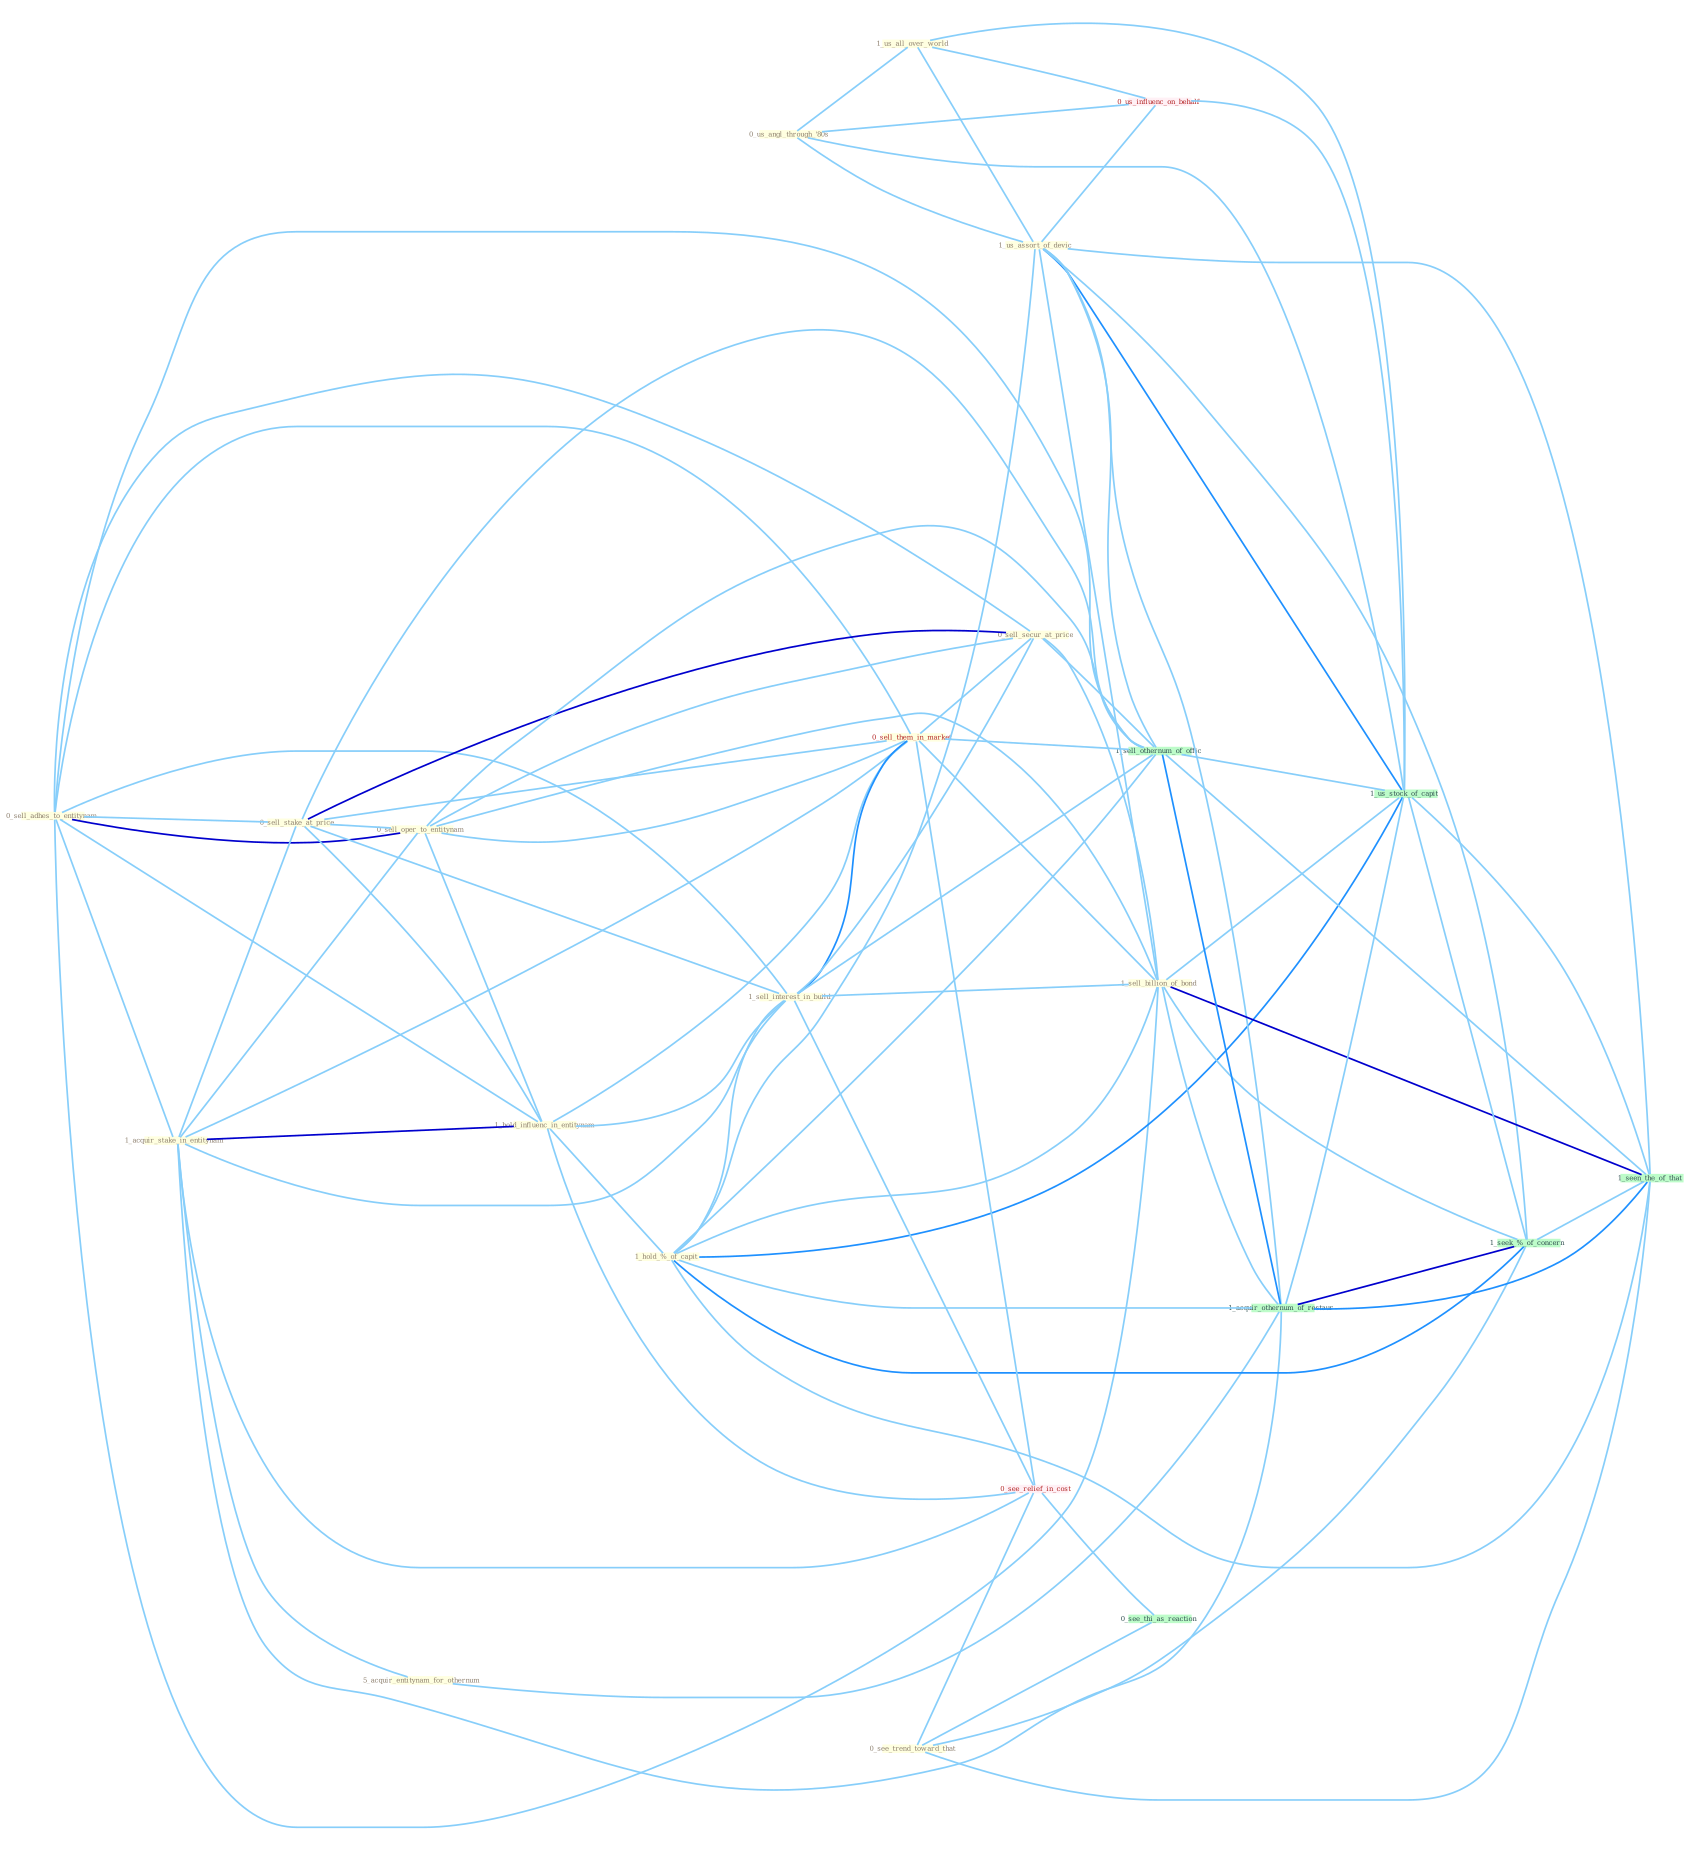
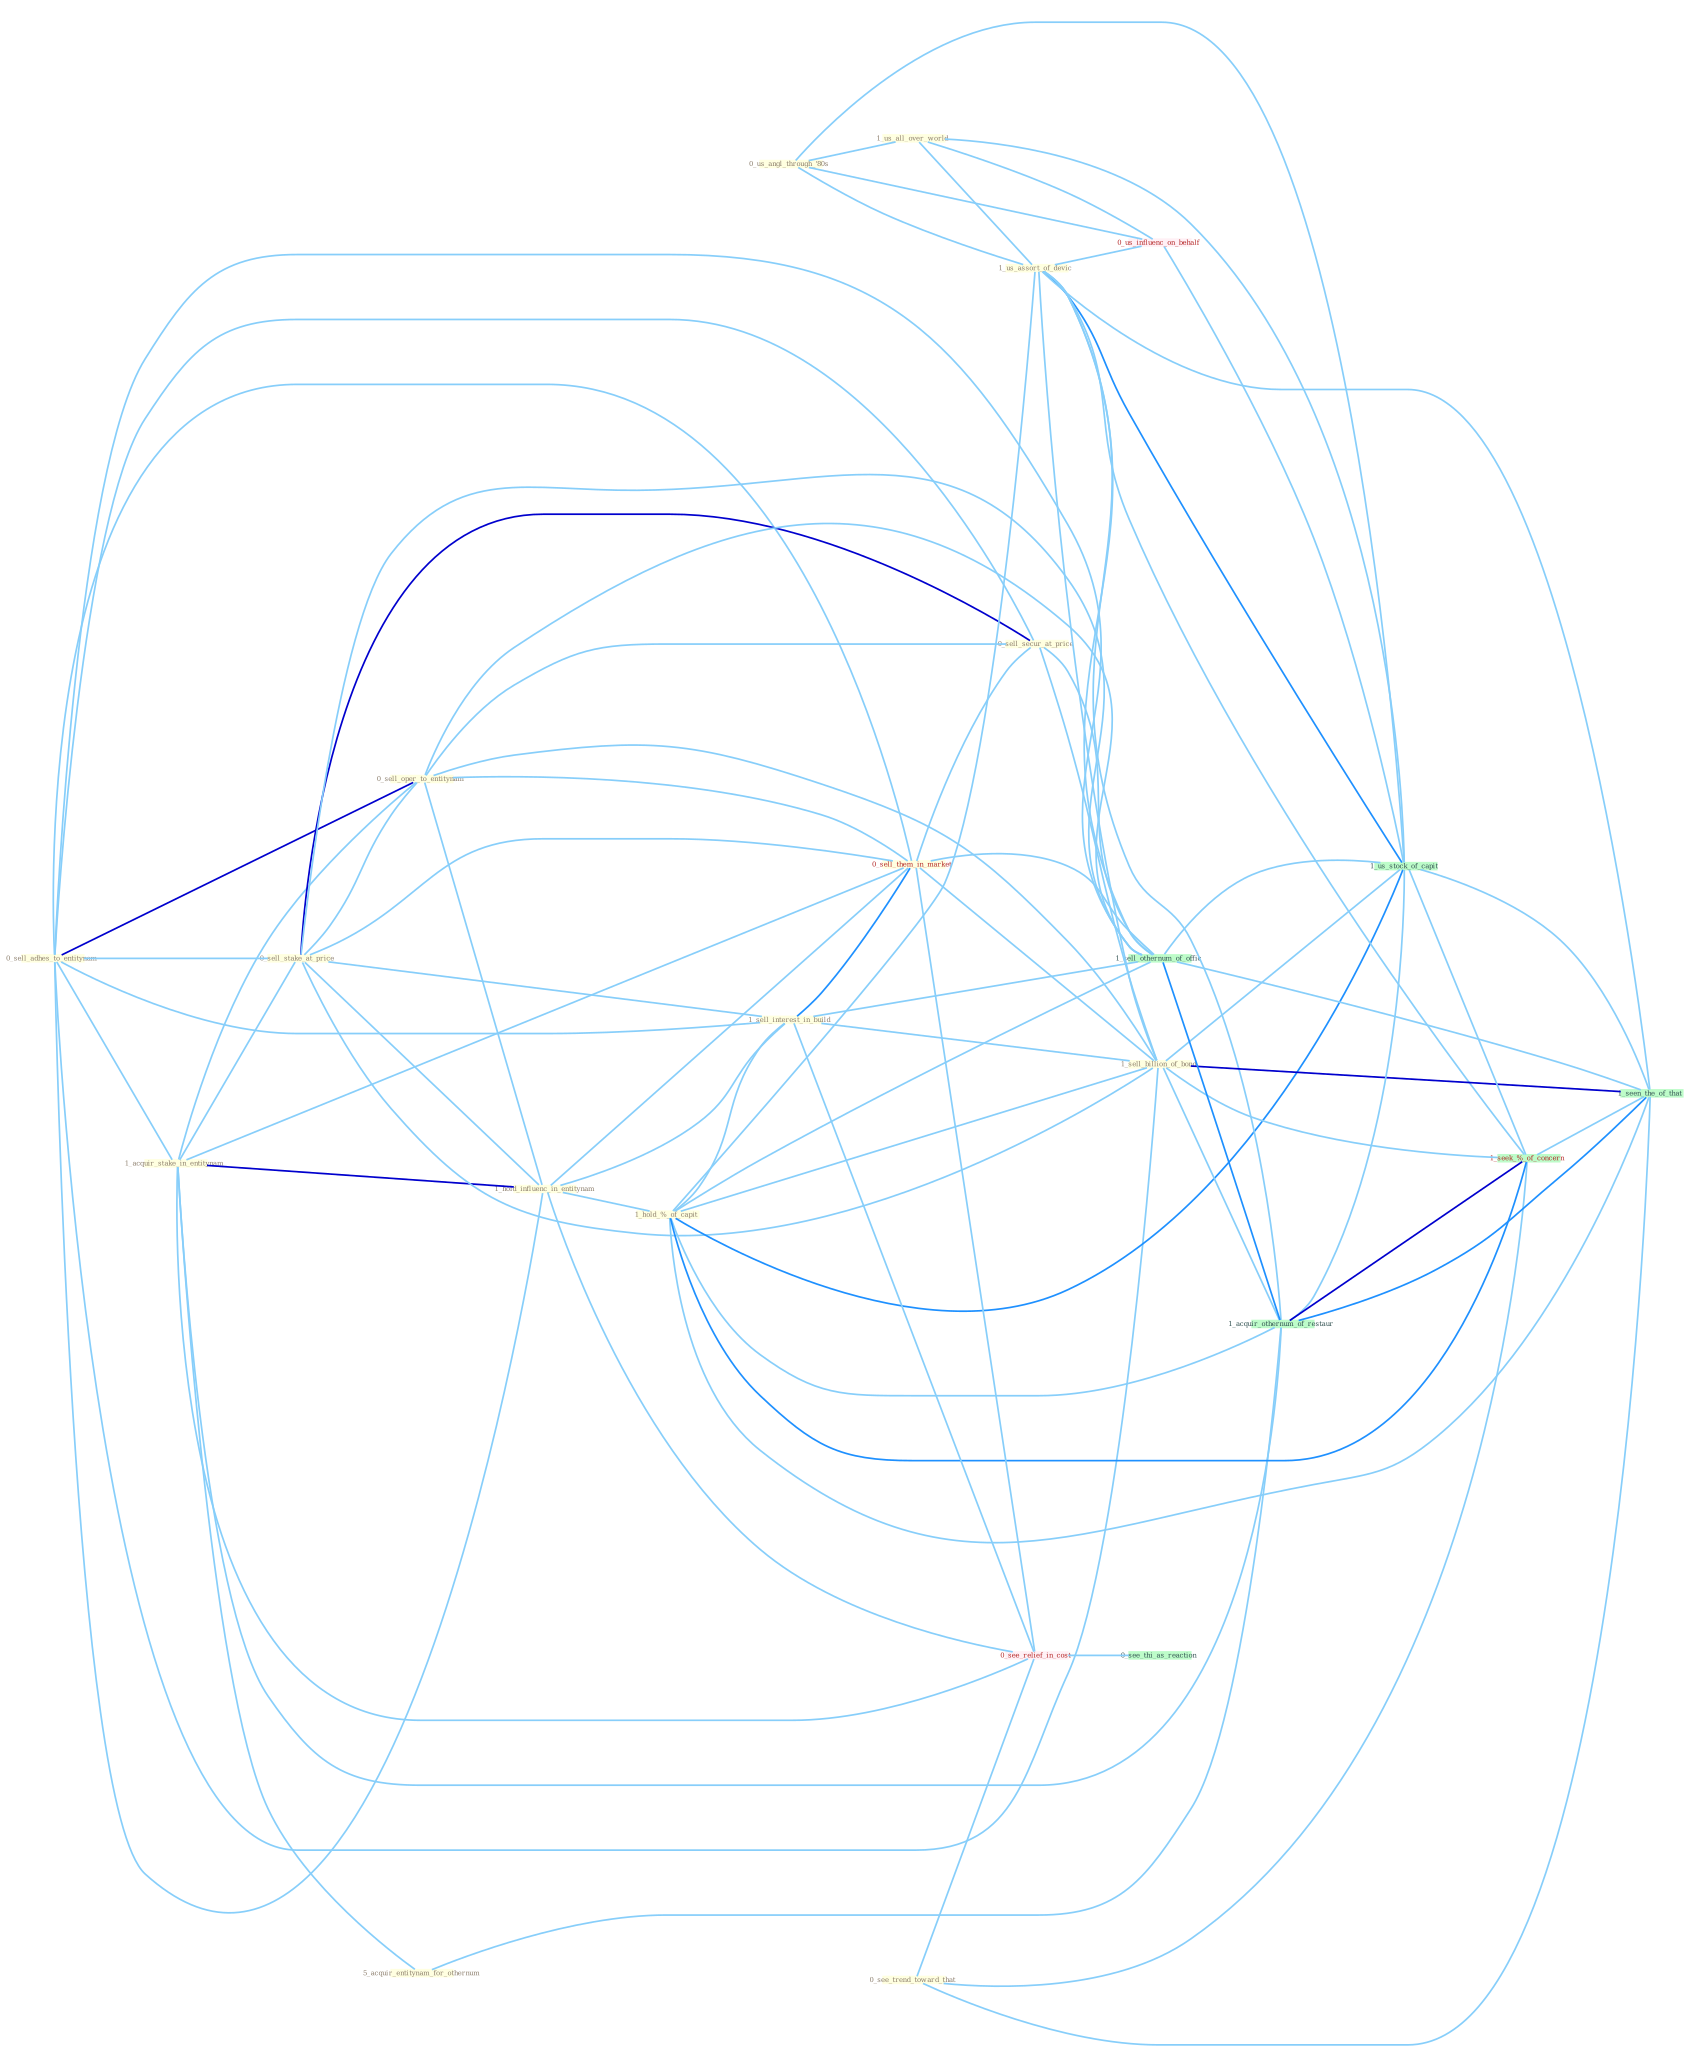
  graph {
    rankdir=LR
    node [color="#ffffe0" fixedsize=true fontcolor="#8b7d6b" fontsize=4 shape=polygon style=filled]
    edge [color="#87cefa" w=1]
    "0_us_angl_through_'80s " [height=.06 width=.5]
    "0_sell_adhes_to_entitynam " [height=.06 width=.5]
    "1_acquir_stake_in_entitynam " [height=.06 width=.5]
    n4 [height=.06 label="5_acquir_entitynam_for_othernum" width=.5]
    "0_sell_stake_at_price " [height=.06 width=.5]
    "0_sell_oper_to_entitynam " [height=.06 width=.5]
    "1_us_all_over_world " [height=.06 width=.5]
    "0_see_trend_toward_that " [height=.06 width=.5]
    n9 [height=.06 label="1_hold_influenc_in_entitynam" width=.5]
    "1_hold_%_of_capit " [height=.06 width=.5]
    "1_sell_interest_in_build " [height=.06 width=.5]
    "0_sell_them_in_market " [fontcolor="#b22222" height=.06 width=.5]
    "0_sell_secur_at_price " [height=.06 width=.5]
    "1_us_assort_of_devic " [height=.06 width=.5]
    "1_sell_billion_of_bond " [height=.06 width=.5]
    "0_us_influenc_on_behalf " [color="#fff0f5" fontcolor="#b22222" height=.06 width=.5]
    "0_see_relief_in_cost " [color="#fff0f5" fontcolor="#b22222" height=.06 width=.5]
    "1_us_stock_of_capit " [color="#BDFCC9" fontcolor="#2f4f4f" height=.06 width=.5]
    "1_sell_othernum_of_offic " [color="#BDFCC9" fontcolor="#2f4f4f" height=.06 width=.5]
    "1_acquir_othernum_of_restaur " [color="#BDFCC9" fontcolor="#2f4f4f" height=.06 width=.5]
    "0_see_thi_as_reaction " [color="#BDFCC9" fontcolor="#2f4f4f" height=.06 width=.5]
    "1_seen_the_of_that " [color="#BDFCC9" fontcolor="#2f4f4f" height=.06 width=.5]
-   "1_seek_%_of_concern " [color="#BDFCC9" fontcolor="#2f4f4f" height=.06 width=.5]
+   "1_seek_%_of_concern " [color="#BDFCC9" fontcolor="#b22222" height=.06 width=.5]
    subgraph sub_1 {
      "0_us_angl_through_'80s "
      "0_sell_adhes_to_entitynam "
      "1_acquir_stake_in_entitynam "
      n4
      "0_sell_stake_at_price "
      "0_sell_oper_to_entitynam "
      "1_us_all_over_world "
      "0_see_trend_toward_that "
      n9
      "1_hold_%_of_capit "
      "1_sell_interest_in_build "
      "0_sell_them_in_market "
      "0_sell_secur_at_price "
      "1_us_assort_of_devic "
      "1_sell_billion_of_bond "
    }
    subgraph sub_2 {
      "0_us_influenc_on_behalf "
      "0_see_relief_in_cost "
    }
    "0_us_angl_through_'80s " -- "1_us_all_over_world "
    "0_us_angl_through_'80s " -- "1_us_assort_of_devic "
    "0_us_angl_through_'80s " -- "0_us_influenc_on_behalf "
    "0_us_angl_through_'80s " -- "1_us_stock_of_capit "
    "0_sell_adhes_to_entitynam " -- "1_acquir_stake_in_entitynam "
    "0_sell_adhes_to_entitynam " -- "0_sell_stake_at_price "
    "0_sell_adhes_to_entitynam " -- "0_sell_oper_to_entitynam " [color="#0000cd" w=3]
    "0_sell_adhes_to_entitynam " -- n9
    "0_sell_adhes_to_entitynam " -- "1_sell_interest_in_build "
    "0_sell_adhes_to_entitynam " -- "0_sell_them_in_market "
    "0_sell_adhes_to_entitynam " -- "0_sell_secur_at_price "
    "0_sell_adhes_to_entitynam " -- "1_sell_billion_of_bond "
    "0_sell_adhes_to_entitynam " -- "1_sell_othernum_of_offic "
    "1_acquir_stake_in_entitynam " -- n4
    "1_acquir_stake_in_entitynam " -- "0_sell_stake_at_price "
    "1_acquir_stake_in_entitynam " -- "0_sell_oper_to_entitynam "
    "1_acquir_stake_in_entitynam " -- n9 [color="#0000cd" w=3]
-   "1_acquir_stake_in_entitynam " -- "1_sell_interest_in_build "
    "1_acquir_stake_in_entitynam " -- "0_sell_them_in_market "
    "1_acquir_stake_in_entitynam " -- "0_see_relief_in_cost "
    "1_acquir_stake_in_entitynam " -- "1_acquir_othernum_of_restaur "
    n4 -- "1_acquir_othernum_of_restaur "
    "0_sell_stake_at_price " -- "0_sell_oper_to_entitynam "
    "0_sell_stake_at_price " -- n9
    "0_sell_stake_at_price " -- "1_sell_interest_in_build "
    "0_sell_stake_at_price " -- "0_sell_them_in_market "
    "0_sell_stake_at_price " -- "0_sell_secur_at_price " [color="#0000cd" w=3]
+   "0_sell_stake_at_price " -- "1_sell_billion_of_bond "
    "0_sell_stake_at_price " -- "1_sell_othernum_of_offic "
    "0_sell_oper_to_entitynam " -- n9
    "0_sell_oper_to_entitynam " -- "0_sell_them_in_market "
    "0_sell_oper_to_entitynam " -- "0_sell_secur_at_price "
    "0_sell_oper_to_entitynam " -- "1_sell_billion_of_bond "
    "0_sell_oper_to_entitynam " -- "1_sell_othernum_of_offic "
    "1_us_all_over_world " -- "1_us_assort_of_devic "
    "1_us_all_over_world " -- "0_us_influenc_on_behalf "
    "1_us_all_over_world " -- "1_us_stock_of_capit "
    "0_see_trend_toward_that " -- "0_see_relief_in_cost "
-   "0_see_trend_toward_that " -- "0_see_thi_as_reaction "
    "0_see_trend_toward_that " -- "1_seen_the_of_that "
    "0_see_trend_toward_that " -- "1_seek_%_of_concern "
    n9 -- "1_hold_%_of_capit "
    n9 -- "1_sell_interest_in_build "
    n9 -- "0_sell_them_in_market "
    n9 -- "0_see_relief_in_cost "
    "1_hold_%_of_capit " -- "1_sell_interest_in_build "
    "1_hold_%_of_capit " -- "1_us_assort_of_devic "
    "1_hold_%_of_capit " -- "1_sell_billion_of_bond "
    "1_hold_%_of_capit " -- "1_us_stock_of_capit " [color="#1e90ff" w=2]
    "1_hold_%_of_capit " -- "1_sell_othernum_of_offic "
    "1_hold_%_of_capit " -- "1_acquir_othernum_of_restaur "
    "1_hold_%_of_capit " -- "1_seen_the_of_that "
    "1_hold_%_of_capit " -- "1_seek_%_of_concern " [color="#1e90ff" w=2]
    "1_sell_interest_in_build " -- "0_sell_them_in_market " [color="#1e90ff" w=2]
-   "1_sell_interest_in_build " -- "0_sell_secur_at_price "
    "1_sell_interest_in_build " -- "1_sell_billion_of_bond "
    "1_sell_interest_in_build " -- "0_see_relief_in_cost "
    "1_sell_interest_in_build " -- "1_sell_othernum_of_offic "
    "0_sell_them_in_market " -- "0_sell_secur_at_price "
    "0_sell_them_in_market " -- "1_sell_billion_of_bond "
    "0_sell_them_in_market " -- "0_see_relief_in_cost "
    "0_sell_them_in_market " -- "1_sell_othernum_of_offic "
    "0_sell_secur_at_price " -- "1_sell_billion_of_bond "
    "0_sell_secur_at_price " -- "1_sell_othernum_of_offic "
    "1_us_assort_of_devic " -- "1_sell_billion_of_bond "
    "1_us_assort_of_devic " -- "0_us_influenc_on_behalf "
    "1_us_assort_of_devic " -- "1_us_stock_of_capit " [color="#1e90ff" w=2]
    "1_us_assort_of_devic " -- "1_sell_othernum_of_offic "
    "1_us_assort_of_devic " -- "1_acquir_othernum_of_restaur "
    "1_us_assort_of_devic " -- "1_seen_the_of_that "
    "1_us_assort_of_devic " -- "1_seek_%_of_concern "
    "1_sell_billion_of_bond " -- "1_us_stock_of_capit "
    "1_sell_billion_of_bond " -- "1_acquir_othernum_of_restaur "
    "1_sell_billion_of_bond " -- "1_seen_the_of_that " [color="#0000cd"]
    "1_sell_billion_of_bond " -- "1_seek_%_of_concern "
    "0_us_influenc_on_behalf " -- "1_us_stock_of_capit "
    "0_see_relief_in_cost " -- "0_see_thi_as_reaction "
    "1_us_stock_of_capit " -- "1_seen_the_of_that "
    "1_us_stock_of_capit " -- "1_seek_%_of_concern "
    "1_sell_othernum_of_offic " -- "1_us_stock_of_capit "
    "1_sell_othernum_of_offic " -- "1_acquir_othernum_of_restaur " [color="#1e90ff" w=2]
    "1_sell_othernum_of_offic " -- "1_seen_the_of_that "
    "1_acquir_othernum_of_restaur " -- "1_us_stock_of_capit "
    "1_acquir_othernum_of_restaur " -- "1_seen_the_of_that " [color="#1e90ff"]
    "1_acquir_othernum_of_restaur " -- "1_seek_%_of_concern " [color="#0000cd"]
    "1_seek_%_of_concern " -- "1_seen_the_of_that "
  }
